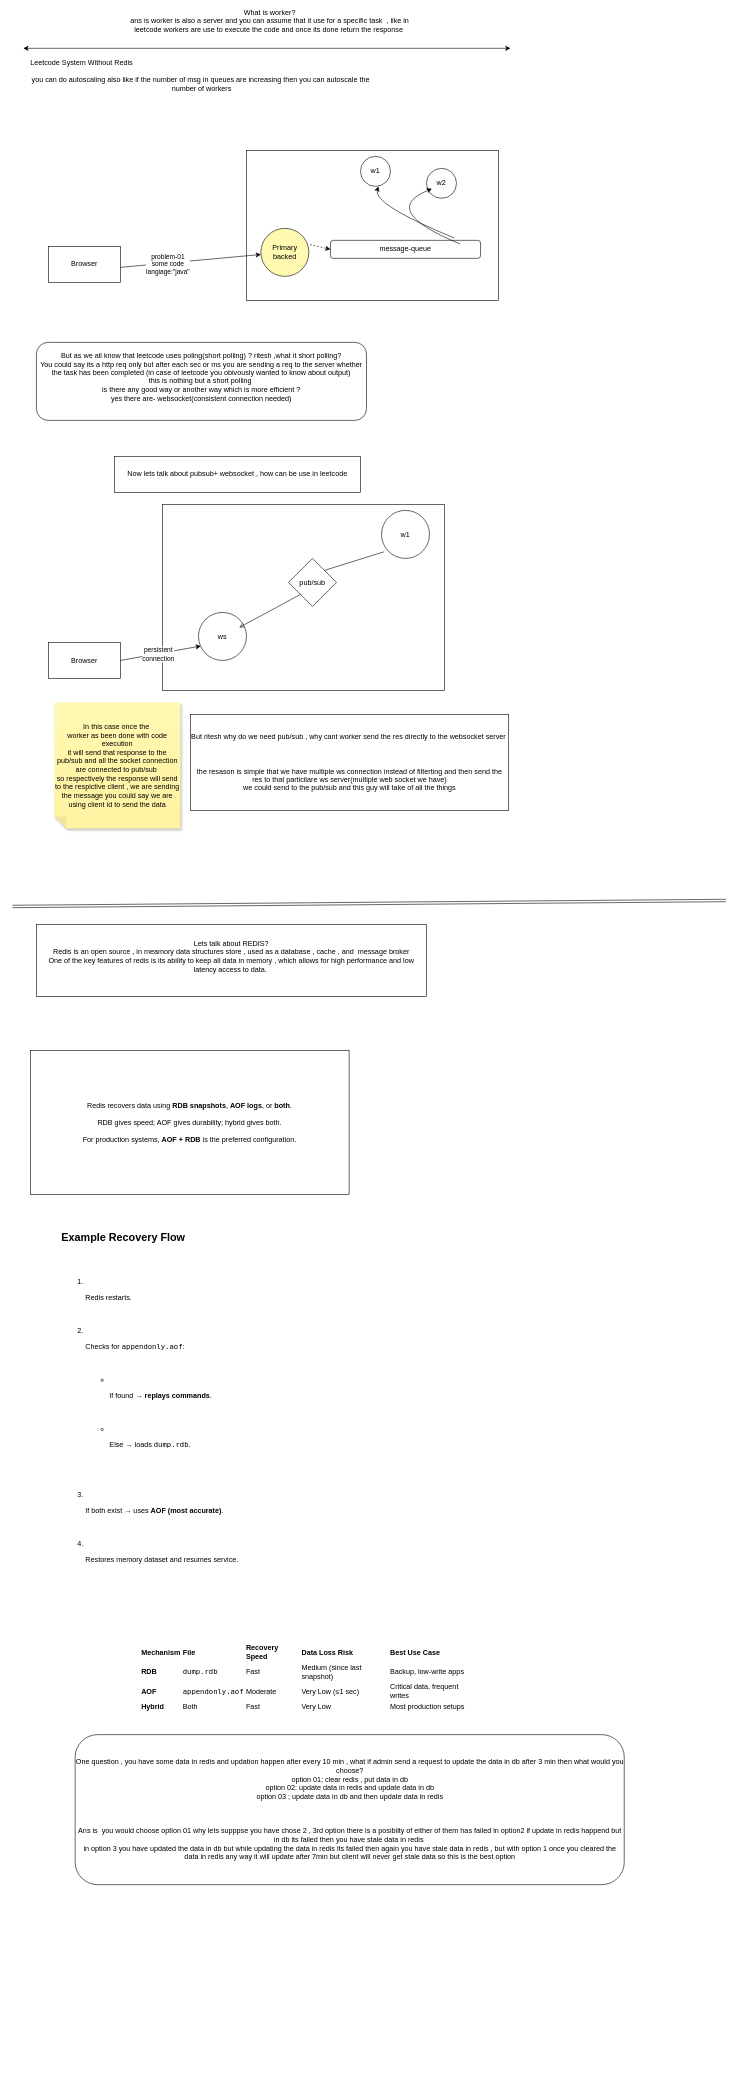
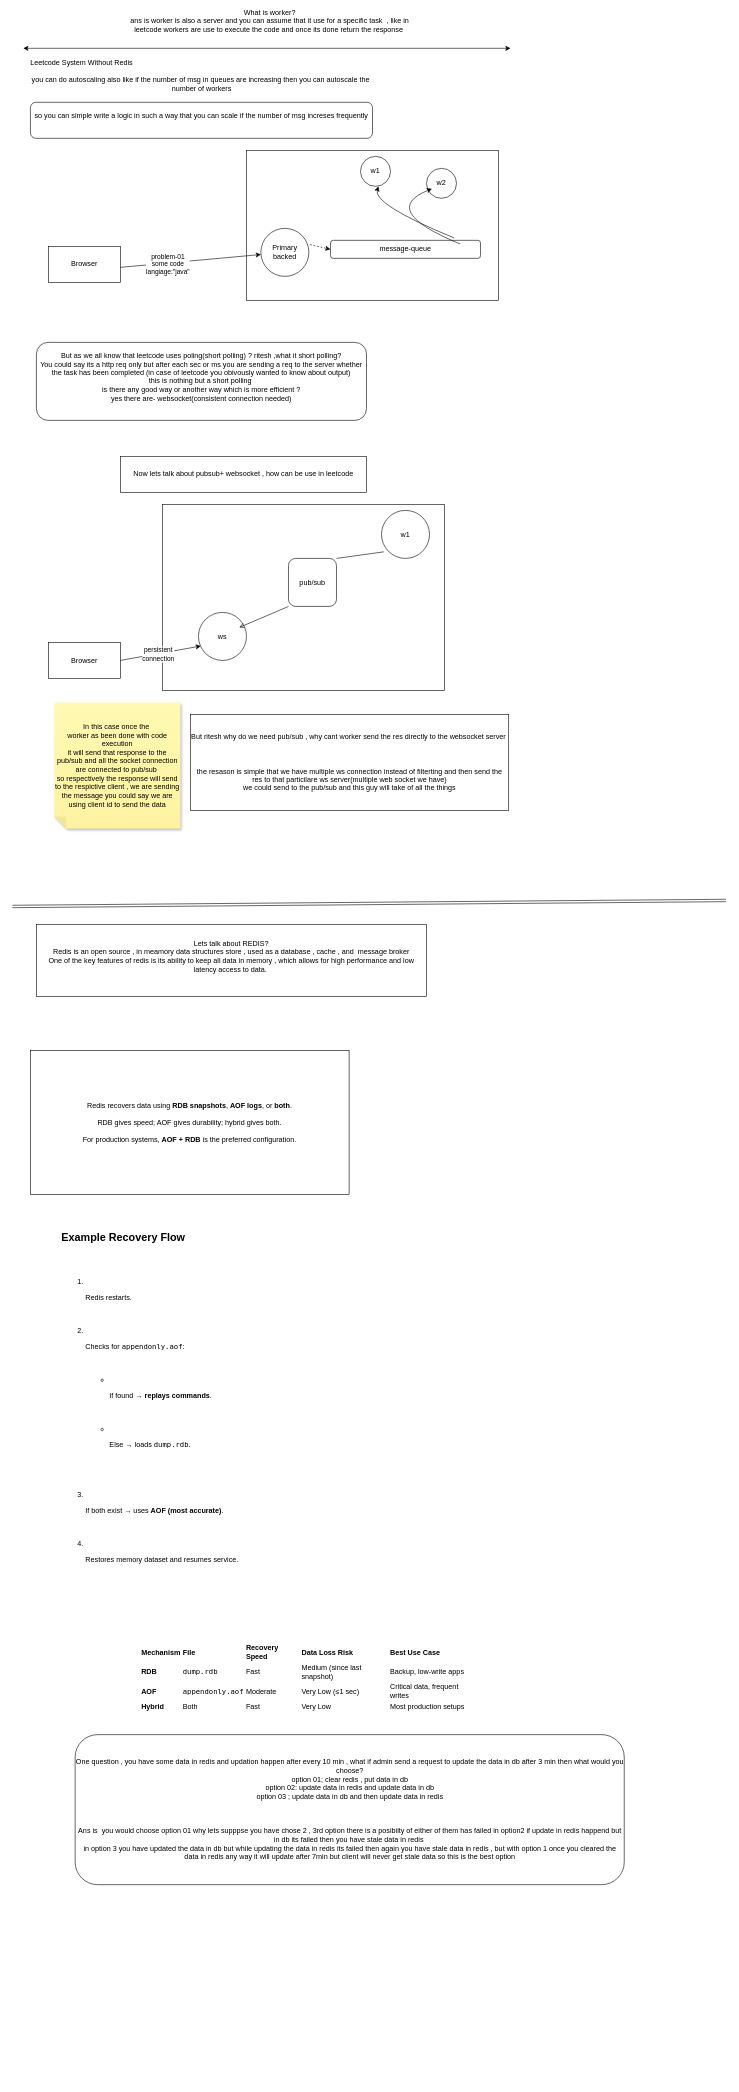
  <mxCell id="0" />
  <mxCell id="1" parent="0" />
  <mxCell id="2" value="Browser" style="rounded=0;whiteSpace=wrap;html=1;" parent="1" vertex="1"><mxGeometry x="80" y="410" width="120" height="60" as="geometry" /></mxCell>
  <mxCell id="3" value="" style="rounded=0;whiteSpace=wrap;html=1;" parent="1" vertex="1"><mxGeometry x="410" y="250" width="420" height="250" as="geometry" /></mxCell>
- <mxCell id="4" value="Primary&lt;div&gt;backed&lt;/div&gt;" style="ellipse;whiteSpace=wrap;html=1;aspect=fixed;fillColor=#fff9b2;" parent="1" vertex="1"><mxGeometry x="434" y="380" width="80" height="80" as="geometry" /></mxCell>
+ <mxCell id="4" value="Primary&lt;div&gt;backed&lt;/div&gt;" style="ellipse;whiteSpace=wrap;html=1;aspect=fixed;" parent="1" vertex="1"><mxGeometry x="434" y="380" width="80" height="80" as="geometry" /></mxCell>
  <mxCell id="5" value="message-queue" style="rounded=1;whiteSpace=wrap;html=1;" parent="1" vertex="1"><mxGeometry x="550" y="400" width="250" height="30" as="geometry" /></mxCell>
  <mxCell id="6" value="w1" style="ellipse;whiteSpace=wrap;html=1;aspect=fixed;" parent="1" vertex="1"><mxGeometry x="600" y="260" width="50" height="50" as="geometry" /></mxCell>
  <mxCell id="7" value="w2" style="ellipse;whiteSpace=wrap;html=1;aspect=fixed;" parent="1" vertex="1"><mxGeometry x="710" y="280" width="50" height="50" as="geometry" /></mxCell>
  <mxCell id="8" value="" style="curved=1;endArrow=classic;html=1;exitX=0.824;exitY=-0.133;exitDx=0;exitDy=0;exitPerimeter=0;" parent="1" source="5" edge="1"><mxGeometry width="50" height="50" relative="1" as="geometry"><mxPoint x="580" y="360" as="sourcePoint" /><mxPoint x="630" y="310" as="targetPoint" /><Array as="points"><mxPoint x="620" y="340" /></Array></mxGeometry></mxCell>
  <mxCell id="9" value="" style="curved=1;endArrow=classic;html=1;exitX=0.824;exitY=-0.133;exitDx=0;exitDy=0;exitPerimeter=0;entryX=0.18;entryY=0.68;entryDx=0;entryDy=0;entryPerimeter=0;" parent="1" target="7" edge="1"><mxGeometry width="50" height="50" relative="1" as="geometry"><mxPoint x="766" y="406" as="sourcePoint" /><mxPoint x="640" y="320" as="targetPoint" /><Array as="points"><mxPoint x="630" y="350" /></Array></mxGeometry></mxCell>
  <mxCell id="10" value="" style="endArrow=classic;html=1;" parent="1" target="4" edge="1"><mxGeometry width="50" height="50" relative="1" as="geometry"><mxPoint x="200" y="445" as="sourcePoint" /><mxPoint x="250" y="395" as="targetPoint" /></mxGeometry></mxCell>
  <mxCell id="11" value="problem-01&lt;br&gt;some code&lt;br&gt;langiage:&quot;java&quot;" style="edgeLabel;html=1;align=center;verticalAlign=middle;resizable=0;points=[];" parent="10" vertex="1" connectable="0"><mxGeometry x="-0.327" y="-2" relative="1" as="geometry"><mxPoint as="offset" /></mxGeometry></mxCell>
  <mxCell id="12" value="" style="endArrow=classic;html=1;entryX=0;entryY=0.5;entryDx=0;entryDy=0;exitX=1.025;exitY=0.338;exitDx=0;exitDy=0;exitPerimeter=0;dashed=1;" parent="1" source="4" target="5" edge="1"><mxGeometry width="50" height="50" relative="1" as="geometry"><mxPoint x="440" y="380" as="sourcePoint" /><mxPoint x="490" y="330" as="targetPoint" /><Array as="points" /></mxGeometry></mxCell>
  <mxCell id="13" value="Leetcode System Without Redis" style="text;html=1;align=center;verticalAlign=middle;resizable=0;points=[];autosize=1;strokeColor=none;fillColor=none;" parent="1" vertex="1"><mxGeometry x="40" y="90" width="190" height="30" as="geometry" /></mxCell>
  <mxCell id="14" value="" style="endArrow=classic;startArrow=classic;html=1;" parent="1" edge="1"><mxGeometry width="50" height="50" relative="1" as="geometry"><mxPoint x="38" y="80" as="sourcePoint" /><mxPoint x="850" y="80" as="targetPoint" /></mxGeometry></mxCell>
  <mxCell id="15" value="you can do autoscaling also like if the number of msg in queues are increasing then you can autoscale the&amp;nbsp;&lt;div&gt;number of workers&lt;/div&gt;" style="text;html=1;align=center;verticalAlign=middle;resizable=0;points=[];autosize=1;strokeColor=none;fillColor=none;" parent="1" vertex="1"><mxGeometry x="40" y="120" width="590" height="40" as="geometry" /></mxCell>
+ <mxCell id="16" value="so you can simple write a logic in such a way that you can scale if the number of msg increses frequently&lt;div&gt;&lt;br&gt;&lt;/div&gt;" style="rounded=1;whiteSpace=wrap;html=1;" parent="1" vertex="1"><mxGeometry x="50" y="170" width="570" height="60" as="geometry" /></mxCell>
  <mxCell id="17" value="But as we all know that leetcode uses poling(short polling) ? ritesh ,what it short polling?&lt;div&gt;&lt;font color=&quot;#000000&quot;&gt;You could say its a http req only but after each sec or ms you are sending a req to the server whether the task has been completed (in case of leetcode you obivously wanted to know about output)&lt;br&gt;this is nothing but a short polling&amp;nbsp;&lt;/font&gt;&lt;/div&gt;&lt;div&gt;&lt;font color=&quot;#000000&quot;&gt;is there any good way or another way which is more efficient ?&lt;br&gt;yes there are- websocket(consistent connection needed)&lt;br&gt;&lt;/font&gt;&lt;br&gt;&lt;/div&gt;" style="rounded=1;whiteSpace=wrap;html=1;" vertex="1" parent="1"><mxGeometry x="60" y="570" width="550" height="130" as="geometry" /></mxCell>
  <mxCell id="18" value="What is worker?&lt;div&gt;ans is worker is also a server and you can assume that it use for a specific task&amp;nbsp; , like in leetcode workers are use to execute the code and once its done return the response&amp;nbsp;&lt;/div&gt;" style="text;html=1;align=center;verticalAlign=middle;whiteSpace=wrap;rounded=0;" vertex="1" parent="1"><mxGeometry x="194" y="20" width="510" height="30" as="geometry" /></mxCell>
- <mxCell id="19" value="Now lets talk about pubsub+ websocket , how can be use in leetcode" style="whiteSpace=wrap;html=1;" vertex="1" parent="1"><mxGeometry x="190" y="760" width="410" height="60" as="geometry" /></mxCell>
+ <mxCell id="19" value="Now lets talk about pubsub+ websocket , how can be use in leetcode" style="whiteSpace=wrap;html=1;" vertex="1" parent="1"><mxGeometry x="200" y="760" width="410" height="60" as="geometry" /></mxCell>
  <mxCell id="20" value="Browser" style="rounded=0;whiteSpace=wrap;html=1;" vertex="1" parent="1"><mxGeometry x="80" y="1070" width="120" height="60" as="geometry" /></mxCell>
  <mxCell id="21" value="" style="rounded=0;whiteSpace=wrap;html=1;" vertex="1" parent="1"><mxGeometry x="270" y="840" width="470" height="310" as="geometry" /></mxCell>
  <mxCell id="22" value="ws" style="ellipse;whiteSpace=wrap;html=1;aspect=fixed;" vertex="1" parent="1"><mxGeometry x="330" y="1020" width="80" height="80" as="geometry" /></mxCell>
  <mxCell id="23" value="w1" style="ellipse;whiteSpace=wrap;html=1;aspect=fixed;" vertex="1" parent="1"><mxGeometry x="635" y="850" width="80" height="80" as="geometry" /></mxCell>
- <mxCell id="24" value="pub/sub" style="rhombus;whiteSpace=wrap;html=1;" vertex="1" parent="1"><mxGeometry x="480" y="930" width="80" height="80" as="geometry" /></mxCell>
+ <mxCell id="24" value="pub/sub" style="whiteSpace=wrap;html=1;rounded=1;" vertex="1" parent="1"><mxGeometry x="480" y="930" width="80" height="80" as="geometry" /></mxCell>
  <mxCell id="25" value="" style="endArrow=classic;html=1;entryX=0.05;entryY=0.7;entryDx=0;entryDy=0;entryPerimeter=0;exitX=1;exitY=0.5;exitDx=0;exitDy=0;" edge="1" parent="1" source="20" target="22"><mxGeometry relative="1" as="geometry"><mxPoint x="350" y="1130" as="sourcePoint" /><mxPoint x="450" y="1130" as="targetPoint" /><Array as="points" /></mxGeometry></mxCell>
  <mxCell id="26" value="Label" style="edgeLabel;resizable=0;html=1;;align=center;verticalAlign=middle;" connectable="0" vertex="1" parent="25"><mxGeometry relative="1" as="geometry" /></mxCell>
  <mxCell id="27" value="persistent&lt;div&gt;connection&lt;/div&gt;" style="edgeLabel;html=1;align=center;verticalAlign=middle;resizable=0;points=[];" vertex="1" connectable="0" parent="25"><mxGeometry x="-0.077" y="-1" relative="1" as="geometry"><mxPoint as="offset" /></mxGeometry></mxCell>
  <mxCell id="28" value="" style="endArrow=open;html=1;exitX=0;exitY=1;exitDx=0;exitDy=0;entryX=0.85;entryY=0.313;entryDx=0;entryDy=0;entryPerimeter=0;" edge="1" parent="1" source="24" target="22"><mxGeometry width="50" height="50" relative="1" as="geometry"><mxPoint x="440" y="1030" as="sourcePoint" /><mxPoint x="490" y="980" as="targetPoint" /></mxGeometry></mxCell>
  <mxCell id="29" value="" style="endArrow=none;html=1;entryX=0.05;entryY=0.863;entryDx=0;entryDy=0;entryPerimeter=0;exitX=1;exitY=0;exitDx=0;exitDy=0;" edge="1" parent="1" source="24" target="23"><mxGeometry width="50" height="50" relative="1" as="geometry"><mxPoint x="380" y="1150" as="sourcePoint" /><mxPoint x="430" y="1100" as="targetPoint" /></mxGeometry></mxCell>
  <mxCell id="30" value="In this case once the&amp;nbsp;&lt;div&gt;worker as been done with code execution&lt;/div&gt;&lt;div&gt;it will send that response to the pub/sub and all the socket connection are connected to pub/sub&amp;nbsp;&lt;/div&gt;&lt;div&gt;so respectively the response will send to the respictive client , we are sending the message you could say we are using client id to send the data&lt;/div&gt;" style="shape=note;whiteSpace=wrap;html=1;backgroundOutline=1;fontColor=#000000;darkOpacity=0.05;fillColor=#FFF9B2;strokeColor=none;fillStyle=solid;direction=west;gradientDirection=north;gradientColor=#FFF2A1;shadow=1;size=20;pointerEvents=1;" vertex="1" parent="1"><mxGeometry x="90" y="1170" width="210" height="210" as="geometry" /></mxCell>
  <mxCell id="31" value="But ritesh why do we need pub/sub , why cant worker send the res directly to the websocket server&amp;nbsp;&lt;div&gt;&lt;br&gt;&lt;/div&gt;&lt;div&gt;&lt;br&gt;&lt;/div&gt;&lt;div&gt;&lt;br&gt;&lt;/div&gt;&lt;div&gt;the resason is simple that we have multiple ws connection instead of filterting and then send the res to that particilare ws server(multiple web socket we have)&lt;/div&gt;&lt;div&gt;we could send to the pub/sub and this guy will take of all the things&lt;/div&gt;" style="whiteSpace=wrap;html=1;" vertex="1" parent="1"><mxGeometry x="317" y="1190" width="530" height="160" as="geometry" /></mxCell>
  <mxCell id="32" value="" style="shape=link;html=1;" edge="1" parent="1"><mxGeometry width="100" relative="1" as="geometry"><mxPoint y="1510" as="sourcePoint" x="20" /><mxPoint x="1209" y="1500" as="targetPoint" /></mxGeometry></mxCell>
  <mxCell id="33" value="Lets talk about REDIS?&lt;div&gt;Redis is an open source , in meamory data structures store , used as a database , cache , and&amp;nbsp; message broker&lt;/div&gt;&lt;div&gt;One of the key features of redis is its ability to keep all data in memory , which allows for high performance and low latency access to data.&amp;nbsp;&lt;/div&gt;&lt;div&gt;&lt;br&gt;&lt;/div&gt;" style="whiteSpace=wrap;html=1;" vertex="1" parent="1"><mxGeometry x="60" y="1540" width="650" height="120" as="geometry" /></mxCell>
  <mxCell id="34" value="Redis recovers data using &lt;strong data-end=&quot;3909&quot; data-start=&quot;3892&quot;&gt;RDB snapshots&lt;/strong&gt;, &lt;strong data-end=&quot;3923&quot; data-start=&quot;3911&quot;&gt;AOF logs&lt;/strong&gt;, or &lt;strong data-end=&quot;3936&quot; data-start=&quot;3928&quot;&gt;both&lt;/strong&gt;.&lt;br data-end=&quot;3940&quot; data-start=&quot;3937&quot;&gt;&#10;RDB gives speed; AOF gives durability; hybrid gives both.&lt;br data-end=&quot;4002&quot; data-start=&quot;3999&quot;&gt;&#10;For production systems, &lt;strong data-end=&quot;4041&quot; data-start=&quot;4028&quot;&gt;AOF + RDB&lt;/strong&gt; is the preferred configuration." style="whiteSpace=wrap;html=1;" vertex="1" parent="1"><mxGeometry x="50" y="1750" width="531" height="240" as="geometry" /></mxCell>
  <mxCell id="35" value="&lt;h2 data-start=&quot;3335&quot; data-end=&quot;3362&quot;&gt; Example Recovery Flow&lt;/h2&gt;&#10;&lt;ol data-start=&quot;3364&quot; data-end=&quot;3589&quot;&gt;&#10;&lt;li data-start=&quot;3364&quot; data-end=&quot;3384&quot;&gt;&#10;&lt;p data-start=&quot;3367&quot; data-end=&quot;3384&quot;&gt;Redis restarts.&lt;/p&gt;&#10;&lt;/li&gt;&#10;&lt;li data-start=&quot;3385&quot; data-end=&quot;3490&quot;&gt;&#10;&lt;p data-start=&quot;3388&quot; data-end=&quot;3418&quot;&gt;Checks for &lt;code data-start=&quot;3399&quot; data-end=&quot;3415&quot;&gt;appendonly.aof&lt;/code&gt;:&lt;/p&gt;&#10;&lt;ul data-start=&quot;3422&quot; data-end=&quot;3490&quot;&gt;&#10;&lt;li data-start=&quot;3422&quot; data-end=&quot;3458&quot;&gt;&#10;&lt;p data-start=&quot;3424&quot; data-end=&quot;3458&quot;&gt;If found → &lt;strong data-start=&quot;3435&quot; data-end=&quot;3455&quot;&gt;replays commands&lt;/strong&gt;.&lt;/p&gt;&#10;&lt;/li&gt;&#10;&lt;li data-start=&quot;3462&quot; data-end=&quot;3490&quot;&gt;&#10;&lt;p data-start=&quot;3464&quot; data-end=&quot;3490&quot;&gt;Else → loads &lt;code data-start=&quot;3477&quot; data-end=&quot;3487&quot;&gt;dump.rdb&lt;/code&gt;.&lt;/p&gt;&#10;&lt;/li&gt;&#10;&lt;/ul&gt;&#10;&lt;/li&gt;&#10;&lt;li data-start=&quot;3491&quot; data-end=&quot;3541&quot;&gt;&#10;&lt;p data-start=&quot;3494&quot; data-end=&quot;3541&quot;&gt;If both exist → uses &lt;strong data-start=&quot;3515&quot; data-end=&quot;3538&quot;&gt;AOF (most accurate)&lt;/strong&gt;.&lt;/p&gt;&#10;&lt;/li&gt;&#10;&lt;li data-start=&quot;3542&quot; data-end=&quot;3589&quot;&gt;&#10;&lt;p data-start=&quot;3545&quot; data-end=&quot;3589&quot;&gt;Restores memory dataset and resumes service.&lt;/p&gt;&lt;/li&gt;&lt;/ol&gt;" style="text;whiteSpace=wrap;html=1;" vertex="1" parent="1"><mxGeometry x="100" y="2030" width="490" height="640" as="geometry" /></mxCell>
  <mxCell id="36" value="&lt;table&gt;&#10;&lt;thead&gt;&#10;&lt;tr&gt;&#10;&lt;th&gt;Mechanism&lt;/th&gt;&#10;&lt;th&gt;File&lt;/th&gt;&#10;&lt;th&gt;Recovery Speed&lt;/th&gt;&#10;&lt;th&gt;Data Loss Risk&lt;/th&gt;&#10;&lt;th&gt;Best Use Case&lt;/th&gt;&#10;&lt;/tr&gt;&#10;&lt;/thead&gt;&#10;&lt;tbody&gt;&#10;&lt;tr&gt;&#10;&lt;td&gt;&lt;strong&gt;RDB&lt;/strong&gt;&lt;/td&gt;&#10;&lt;td&gt;&lt;code&gt;dump.rdb&lt;/code&gt;&lt;/td&gt;&#10;&lt;td&gt;Fast&lt;/td&gt;&#10;&lt;td&gt;Medium (since last snapshot)&lt;/td&gt;&#10;&lt;td&gt;Backup, low-write apps&lt;/td&gt;&#10;&lt;/tr&gt;&#10;&lt;tr&gt;&#10;&lt;td&gt;&lt;strong&gt;AOF&lt;/strong&gt;&lt;/td&gt;&#10;&lt;td&gt;&lt;code&gt;appendonly.aof&lt;/code&gt;&lt;/td&gt;&#10;&lt;td&gt;Moderate&lt;/td&gt;&#10;&lt;td&gt;Very Low (≤1 sec)&lt;/td&gt;&#10;&lt;td&gt;Critical data, frequent writes&lt;/td&gt;&#10;&lt;/tr&gt;&#10;&lt;tr&gt;&#10;&lt;td&gt;&lt;strong&gt;Hybrid&lt;/strong&gt;&lt;/td&gt;&#10;&lt;td&gt;Both&lt;/td&gt;&#10;&lt;td&gt;Fast&lt;/td&gt;&#10;&lt;td&gt;Very Low&lt;/td&gt;&#10;&lt;td&gt;Most production setups&lt;/td&gt;&#10;&lt;/tr&gt;&#10;&lt;/tbody&gt;&#10;&lt;/table&gt;" style="text;whiteSpace=wrap;html=1;" vertex="1" parent="1"><mxGeometry x="230" y="2254" width="560" height="1210" as="geometry" /></mxCell>
  <mxCell id="37" value="One question , you have some data in redis and updation happen after every 10 min , what if admin send a request to update the data in db after 3 min then what would you choose?&lt;div&gt;option 01; clear redis , put data in db&lt;/div&gt;&lt;div&gt;option 02: update data in redis and update data in db&lt;/div&gt;&lt;div&gt;option 03 ; update data in db and then update data in redis&lt;/div&gt;&lt;div&gt;&lt;br&gt;&lt;/div&gt;&lt;div&gt;&lt;br&gt;&lt;/div&gt;&lt;div&gt;&lt;br&gt;&lt;/div&gt;&lt;div&gt;Ans is&amp;nbsp; you would choose option 01 why lets supppse you have chose 2 , 3rd option there is a posibilty of either of them has failed in option2 if update in redis happend but in db its failed then you have stale data in redis&amp;nbsp;&lt;/div&gt;&lt;div&gt;in option 3 you have updated the data in db but while updating the data in redis its failed then again you have stale data in redis , but with option 1 once you cleared the data in redis any way it will update after 7min but client will never get stale data so this is the best option&lt;/div&gt;" style="rounded=1;whiteSpace=wrap;html=1;" vertex="1" parent="1"><mxGeometry x="124.5" y="2890" width="915" height="250" as="geometry" /></mxCell>
